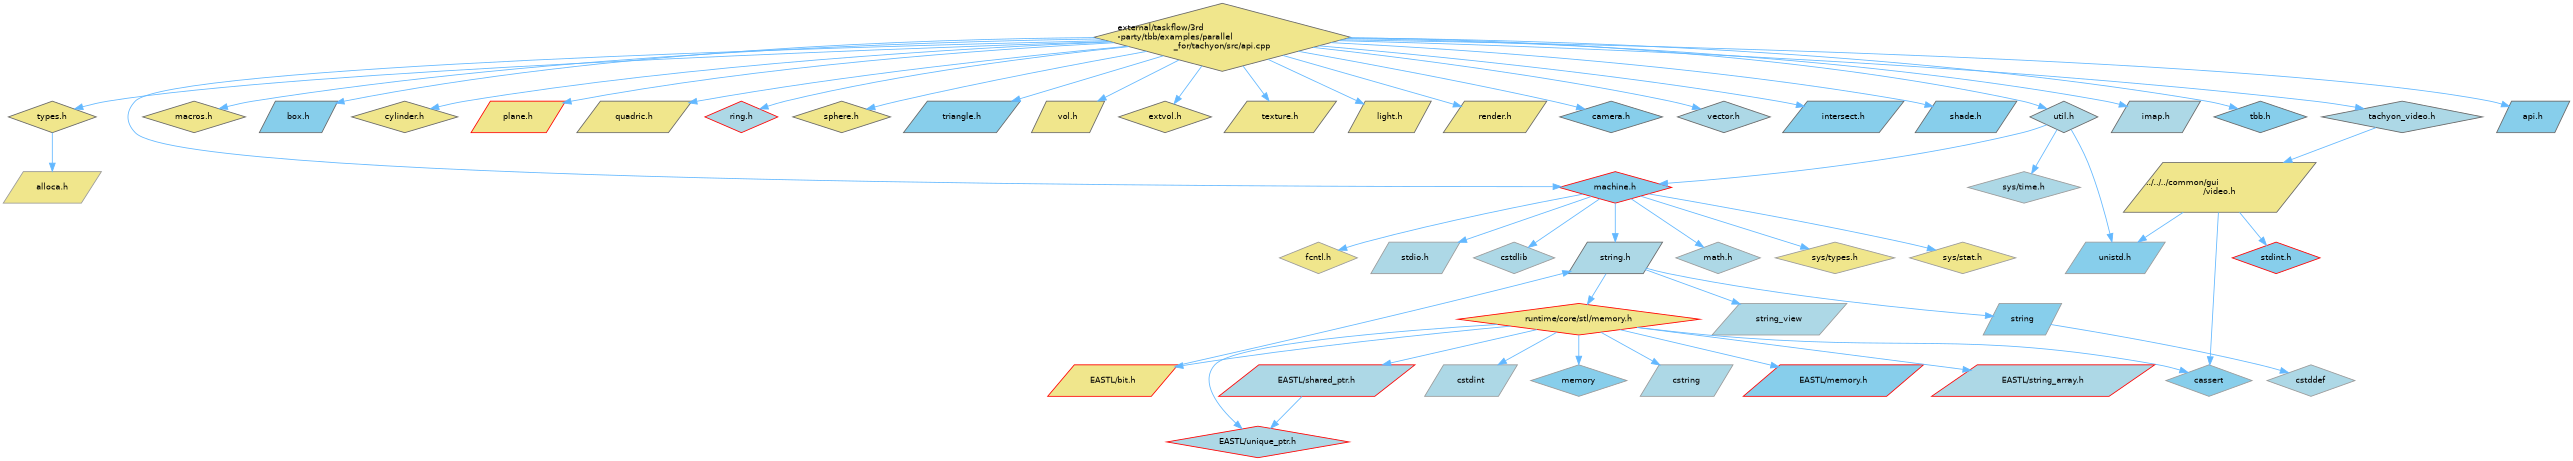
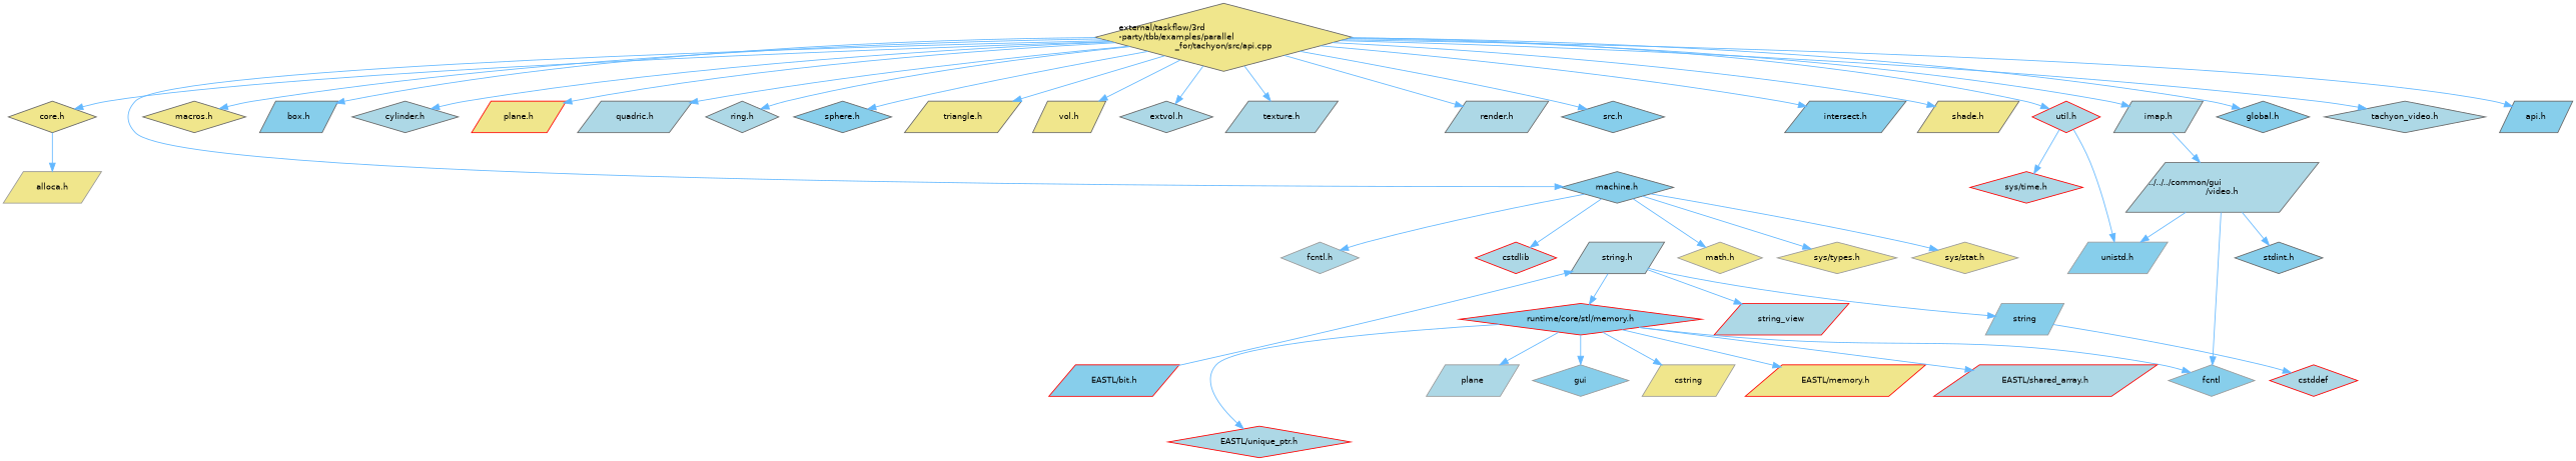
  digraph {
    node [color=grey40 fillcolor=lightblue fontname=Helvetica fontsize=10 shape=diamond style=filled]
    edge [color=steelblue1 fontname=Helvetica fontsize=10 labelfontname=Helvetica labelfontsize=10 style=solid]
    n1 [color=gray40 fillcolor=khaki fontcolor=black height=0.2 label="external/taskflow/3rd\l-party/tbb/examples/parallel\l_for/tachyon/src/api.cpp" width=0.4]
-   n2 [color=red fillcolor=skyblue height=0.2 label="machine.h" width=0.4]
-   n3 [fillcolor=khaki height=0.2 label="types.h" width=0.4]
+   n2 [fillcolor=skyblue height=0.2 label="machine.h" width=0.4]
+   n3 [fillcolor=khaki height=0.2 label="core.h" width=0.4]
    n4 [fillcolor=khaki height=0.2 label="macros.h" width=0.4]
    n5 [fillcolor=skyblue height=0.2 label="box.h" shape=parallelogram width=0.4]
-   n6 [fillcolor=khaki height=0.2 label="cylinder.h" width=0.4]
+   n6 [height=0.2 label="cylinder.h" width=0.4]
    n7 [color=red fillcolor=khaki height=0.2 label="plane.h" shape=parallelogram width=0.4]
-   n8 [fillcolor=khaki height=0.2 label="quadric.h" shape=parallelogram width=0.4]
-   n9 [color=red height=0.2 label="ring.h" width=0.4]
-   n10 [fillcolor=khaki height=0.2 label="sphere.h" width=0.4]
-   n11 [fillcolor=skyblue height=0.2 label="triangle.h" shape=parallelogram width=0.4]
+   n8 [height=0.2 label="quadric.h" shape=parallelogram width=0.4]
+   n9 [height=0.2 label="ring.h" width=0.4]
+   n10 [fillcolor=skyblue height=0.2 label="sphere.h" width=0.4]
+   n11 [fillcolor=khaki height=0.2 label="triangle.h" shape=parallelogram width=0.4]
    n12 [fillcolor=khaki height=0.2 label="vol.h" shape=parallelogram width=0.4]
-   n13 [fillcolor=khaki height=0.2 label="extvol.h" width=0.4]
-   n14 [fillcolor=khaki height=0.2 label="texture.h" shape=parallelogram width=0.4]
-   n15 [fillcolor=khaki height=0.2 label="light.h" shape=parallelogram width=0.4]
-   n16 [fillcolor=khaki height=0.2 label="render.h" shape=parallelogram width=0.4]
-   n17 [fillcolor=skyblue height=0.2 label="camera.h" width=0.4]
-   n18 [height=0.2 label="vector.h" width=0.4]
+   n13 [height=0.2 label="extvol.h" width=0.4]
+   n14 [height=0.2 label="texture.h" shape=parallelogram width=0.4]
+   n16 [height=0.2 label="render.h" shape=parallelogram width=0.4]
+   n17 [fillcolor=skyblue height=0.2 label="src.h" width=0.4]
    n19 [fillcolor=skyblue height=0.2 label="intersect.h" shape=parallelogram width=0.4]
-   n20 [fillcolor=skyblue height=0.2 label="shade.h" shape=parallelogram width=0.4]
-   n21 [height=0.2 label="util.h" width=0.4]
+   n20 [fillcolor=khaki height=0.2 label="shade.h" shape=parallelogram width=0.4]
+   n21 [color=red height=0.2 label="util.h" width=0.4]
    n22 [height=0.2 label="imap.h" shape=parallelogram width=0.4]
-   n23 [fillcolor=skyblue height=0.2 label="tbb.h" width=0.4]
+   n23 [fillcolor=skyblue height=0.2 label="global.h" width=0.4]
    n24 [height=0.2 label="tachyon_video.h" width=0.4]
    n25 [fillcolor=skyblue height=0.2 label="api.h" shape=parallelogram width=0.4]
-   n26 [color=grey60 height=0.2 label="stdio.h" shape=parallelogram width=0.4]
-   n27 [color=grey60 height=0.2 label=cstdlib width=0.4]
+   n27 [color=red height=0.2 label=cstdlib width=0.4]
    n28 [height=0.2 label="string.h" shape=parallelogram width=0.4]
-   n29 [color=grey60 height=0.2 label="math.h" width=0.4]
+   n29 [color=grey60 fillcolor=khaki height=0.2 label="math.h" width=0.4]
    n30 [color=grey60 fillcolor=khaki height=0.2 label="sys/types.h" width=0.4]
    n31 [color=grey60 fillcolor=khaki height=0.2 label="sys/stat.h" width=0.4]
-   n32 [color=grey60 fillcolor=khaki height=0.2 label="fcntl.h" width=0.4]
+   n32 [color=grey60 height=0.2 label="fcntl.h" width=0.4]
    n33 [color=grey60 fillcolor=khaki height=0.2 label="alloca.h" shape=parallelogram width=0.4]
-   n34 [color=grey60 height=0.2 label="sys/time.h" width=0.4]
+   n34 [color=red height=0.2 label="sys/time.h" width=0.4]
    n35 [color=grey60 fillcolor=skyblue height=0.2 label="unistd.h" shape=parallelogram width=0.4]
-   n36 [fillcolor=khaki height=0.2 label="../../../common/gui\l/video.h" shape=parallelogram width=0.4]
+   n36 [height=0.2 label="../../../common/gui\l/video.h" shape=parallelogram width=0.4]
    n37 [color=grey60 fillcolor=skyblue height=0.2 label=string shape=parallelogram width=0.4]
-   n38 [color=grey60 height=0.2 label=string_view shape=parallelogram width=0.4]
-   n39 [color=red fillcolor=khaki height=0.2 label="runtime/core/stl/memory.h" width=0.4]
-   n40 [color=grey60 height=0.2 label=cstddef width=0.4]
-   n41 [color=grey60 height=0.2 label=cstdint shape=parallelogram width=0.4]
-   n42 [color=grey60 fillcolor=skyblue height=0.2 label=cassert width=0.4]
-   n43 [color=grey60 fillcolor=skyblue height=0.2 label=memory width=0.4]
-   n44 [color=grey60 height=0.2 label=cstring shape=parallelogram width=0.4]
-   n45 [color=red fillcolor=khaki height=0.2 label="EASTL/bit.h" shape=parallelogram width=0.4]
-   n46 [color=red fillcolor=skyblue height=0.2 label="EASTL/memory.h" shape=parallelogram width=0.4]
-   n47 [color=red height=0.2 label="EASTL/string_array.h" shape=parallelogram width=0.4]
+   n38 [color=red height=0.2 label=string_view shape=parallelogram width=0.4]
+   n39 [color=red fillcolor=skyblue height=0.2 label="runtime/core/stl/memory.h" width=0.4]
+   n40 [color=red height=0.2 label=cstddef width=0.4]
+   n41 [color=grey60 height=0.2 label=plane shape=parallelogram width=0.4]
+   n42 [color=grey60 fillcolor=skyblue height=0.2 label=fcntl width=0.4]
+   n43 [color=grey60 fillcolor=skyblue height=0.2 label=gui width=0.4]
+   n44 [color=grey60 fillcolor=khaki height=0.2 label=cstring shape=parallelogram width=0.4]
+   n45 [color=red fillcolor=skyblue height=0.2 label="EASTL/bit.h" shape=parallelogram width=0.4]
+   n46 [color=red fillcolor=khaki height=0.2 label="EASTL/memory.h" shape=parallelogram width=0.4]
+   n47 [color=red height=0.2 label="EASTL/shared_array.h" shape=parallelogram width=0.4]
    n48 [color=red height=0.2 label="EASTL/unique_ptr.h" width=0.4]
-   n49 [color=red height=0.2 label="EASTL/shared_ptr.h" shape=parallelogram width=0.4]
-   n50 [color=red fillcolor=skyblue height=0.2 label="stdint.h" width=0.4]
+   n50 [fillcolor=skyblue height=0.2 label="stdint.h" width=0.4]
    n1 -> n2
    n1 -> n3
    n1 -> n4
    n1 -> n5
    n1 -> n6
    n1 -> n7
    n1 -> n8
    n1 -> n9
    n1 -> n10
    n1 -> n11
    n1 -> n12
    n1 -> n13
    n1 -> n14
-   n1 -> n15
    n1 -> n16
    n1 -> n17
-   n1 -> n18
    n1 -> n19
    n1 -> n20
    n1 -> n21
    n1 -> n22
    n1 -> n23
    n1 -> n24
    n1 -> n25
-   n2 -> n26
    n2 -> n27
-   n2 -> n28
    n2 -> n29
    n2 -> n30
    n2 -> n31
    n2 -> n32
    n3 -> n33
-   n21 -> n2
    n21 -> n34
    n21 -> n35
-   n24 -> n36
+   n22 -> n36
    n28 -> n37
    n28 -> n38
    n28 -> n39
    n36 -> n35
    n36 -> n42
    n36 -> n50
    n37 -> n40
    n39 -> n41
    n39 -> n42
    n39 -> n43
    n39 -> n44
-   n39 -> n45
    n39 -> n46
    n39 -> n47
    n39 -> n48
-   n39 -> n49
    n45 -> n28
-   n49 -> n48
  }
